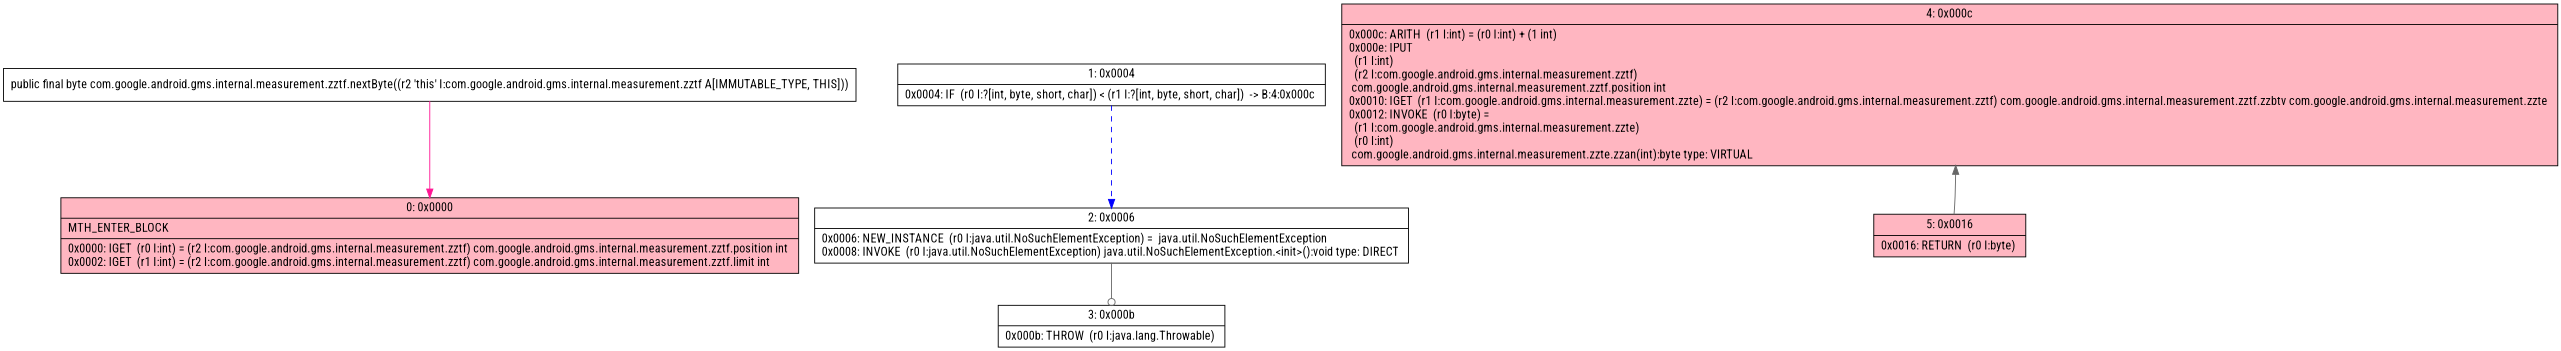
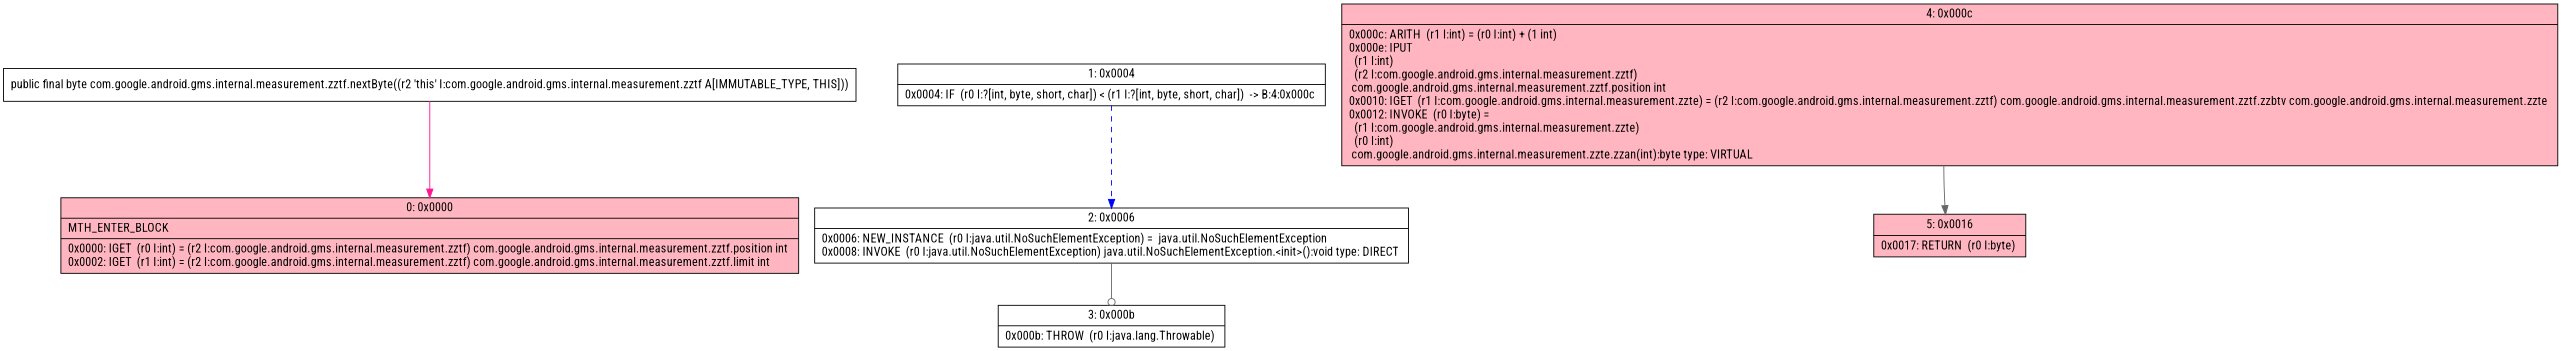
  digraph {
    fontname="Roboto Condensed"
    node [fillcolor=white fontname="Roboto Condensed" shape=record style=filled]
    edge [arrowhead=normal color=gray40 fontname="Roboto Condensed"]
    n1 [fillcolor=lightpink label="{0\:\ 0x0000|MTH_ENTER_BLOCK\l|0x0000: IGET  (r0 I:int) = (r2 I:com.google.android.gms.internal.measurement.zztf) com.google.android.gms.internal.measurement.zztf.position int \l0x0002: IGET  (r1 I:int) = (r2 I:com.google.android.gms.internal.measurement.zztf) com.google.android.gms.internal.measurement.zztf.limit int \l}"]
    n2 [label="{1\:\ 0x0004|0x0004: IF  (r0 I:?[int, byte, short, char]) \< (r1 I:?[int, byte, short, char])  \-\> B:4:0x000c \l}"]
    n3 [label="{2\:\ 0x0006|0x0006: NEW_INSTANCE  (r0 I:java.util.NoSuchElementException) =  java.util.NoSuchElementException \l0x0008: INVOKE  (r0 I:java.util.NoSuchElementException) java.util.NoSuchElementException.\<init\>():void type: DIRECT \l}"]
    n4 [label="{3\:\ 0x000b|0x000b: THROW  (r0 I:java.lang.Throwable) \l}"]
    n5 [fillcolor=lightpink label="{4\:\ 0x000c|0x000c: ARITH  (r1 I:int) = (r0 I:int) + (1 int) \l0x000e: IPUT  \l  (r1 I:int)\l  (r2 I:com.google.android.gms.internal.measurement.zztf)\l com.google.android.gms.internal.measurement.zztf.position int \l0x0010: IGET  (r1 I:com.google.android.gms.internal.measurement.zzte) = (r2 I:com.google.android.gms.internal.measurement.zztf) com.google.android.gms.internal.measurement.zztf.zzbtv com.google.android.gms.internal.measurement.zzte \l0x0012: INVOKE  (r0 I:byte) = \l  (r1 I:com.google.android.gms.internal.measurement.zzte)\l  (r0 I:int)\l com.google.android.gms.internal.measurement.zzte.zzan(int):byte type: VIRTUAL \l}"]
-   n6 [fillcolor=lightpink label="{5\:\ 0x0016|0x0016: RETURN  (r0 I:byte) \l}"]
+   n6 [fillcolor=lightpink label="{5\:\ 0x0016|0x0017: RETURN  (r0 I:byte) \l}"]
    n7 [label="{public final byte com.google.android.gms.internal.measurement.zztf.nextByte((r2 'this' I:com.google.android.gms.internal.measurement.zztf A[IMMUTABLE_TYPE, THIS])) }"]
    n2 -> n3 [color=blue style=dashed]
    n3 -> n4 [arrowhead=odot]
-   n6 -> n5
+   n5 -> n6
    n7 -> n1 [color=deeppink]
  }
